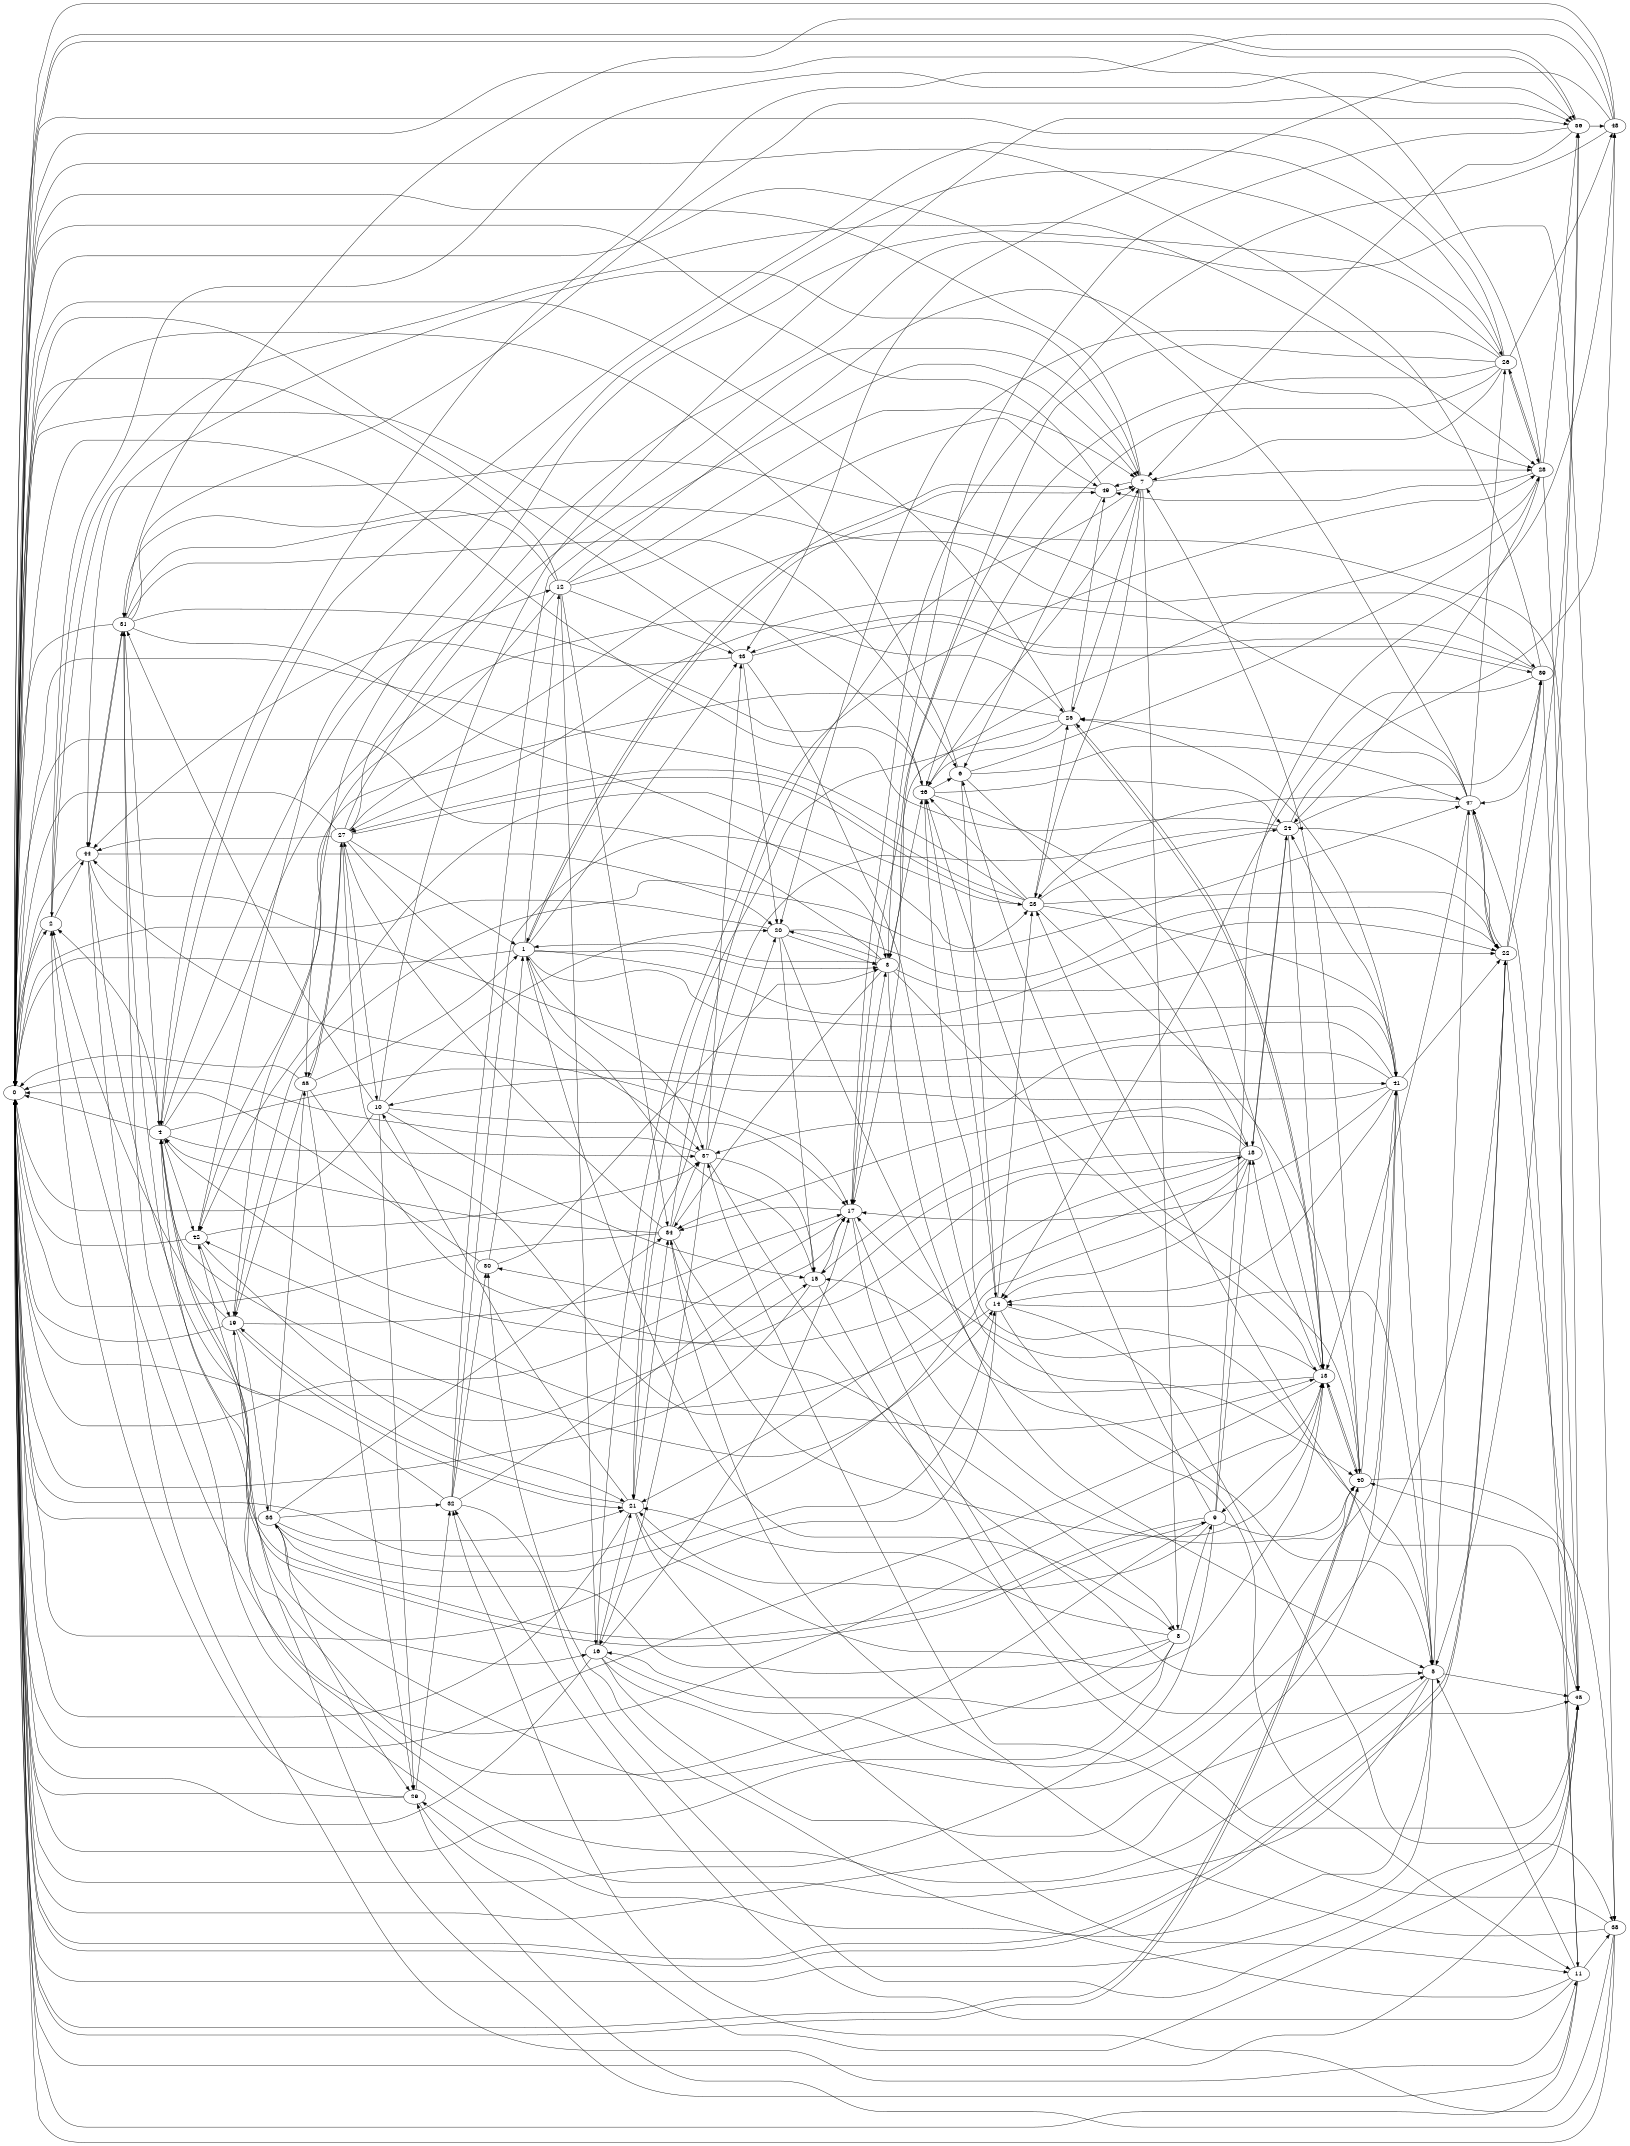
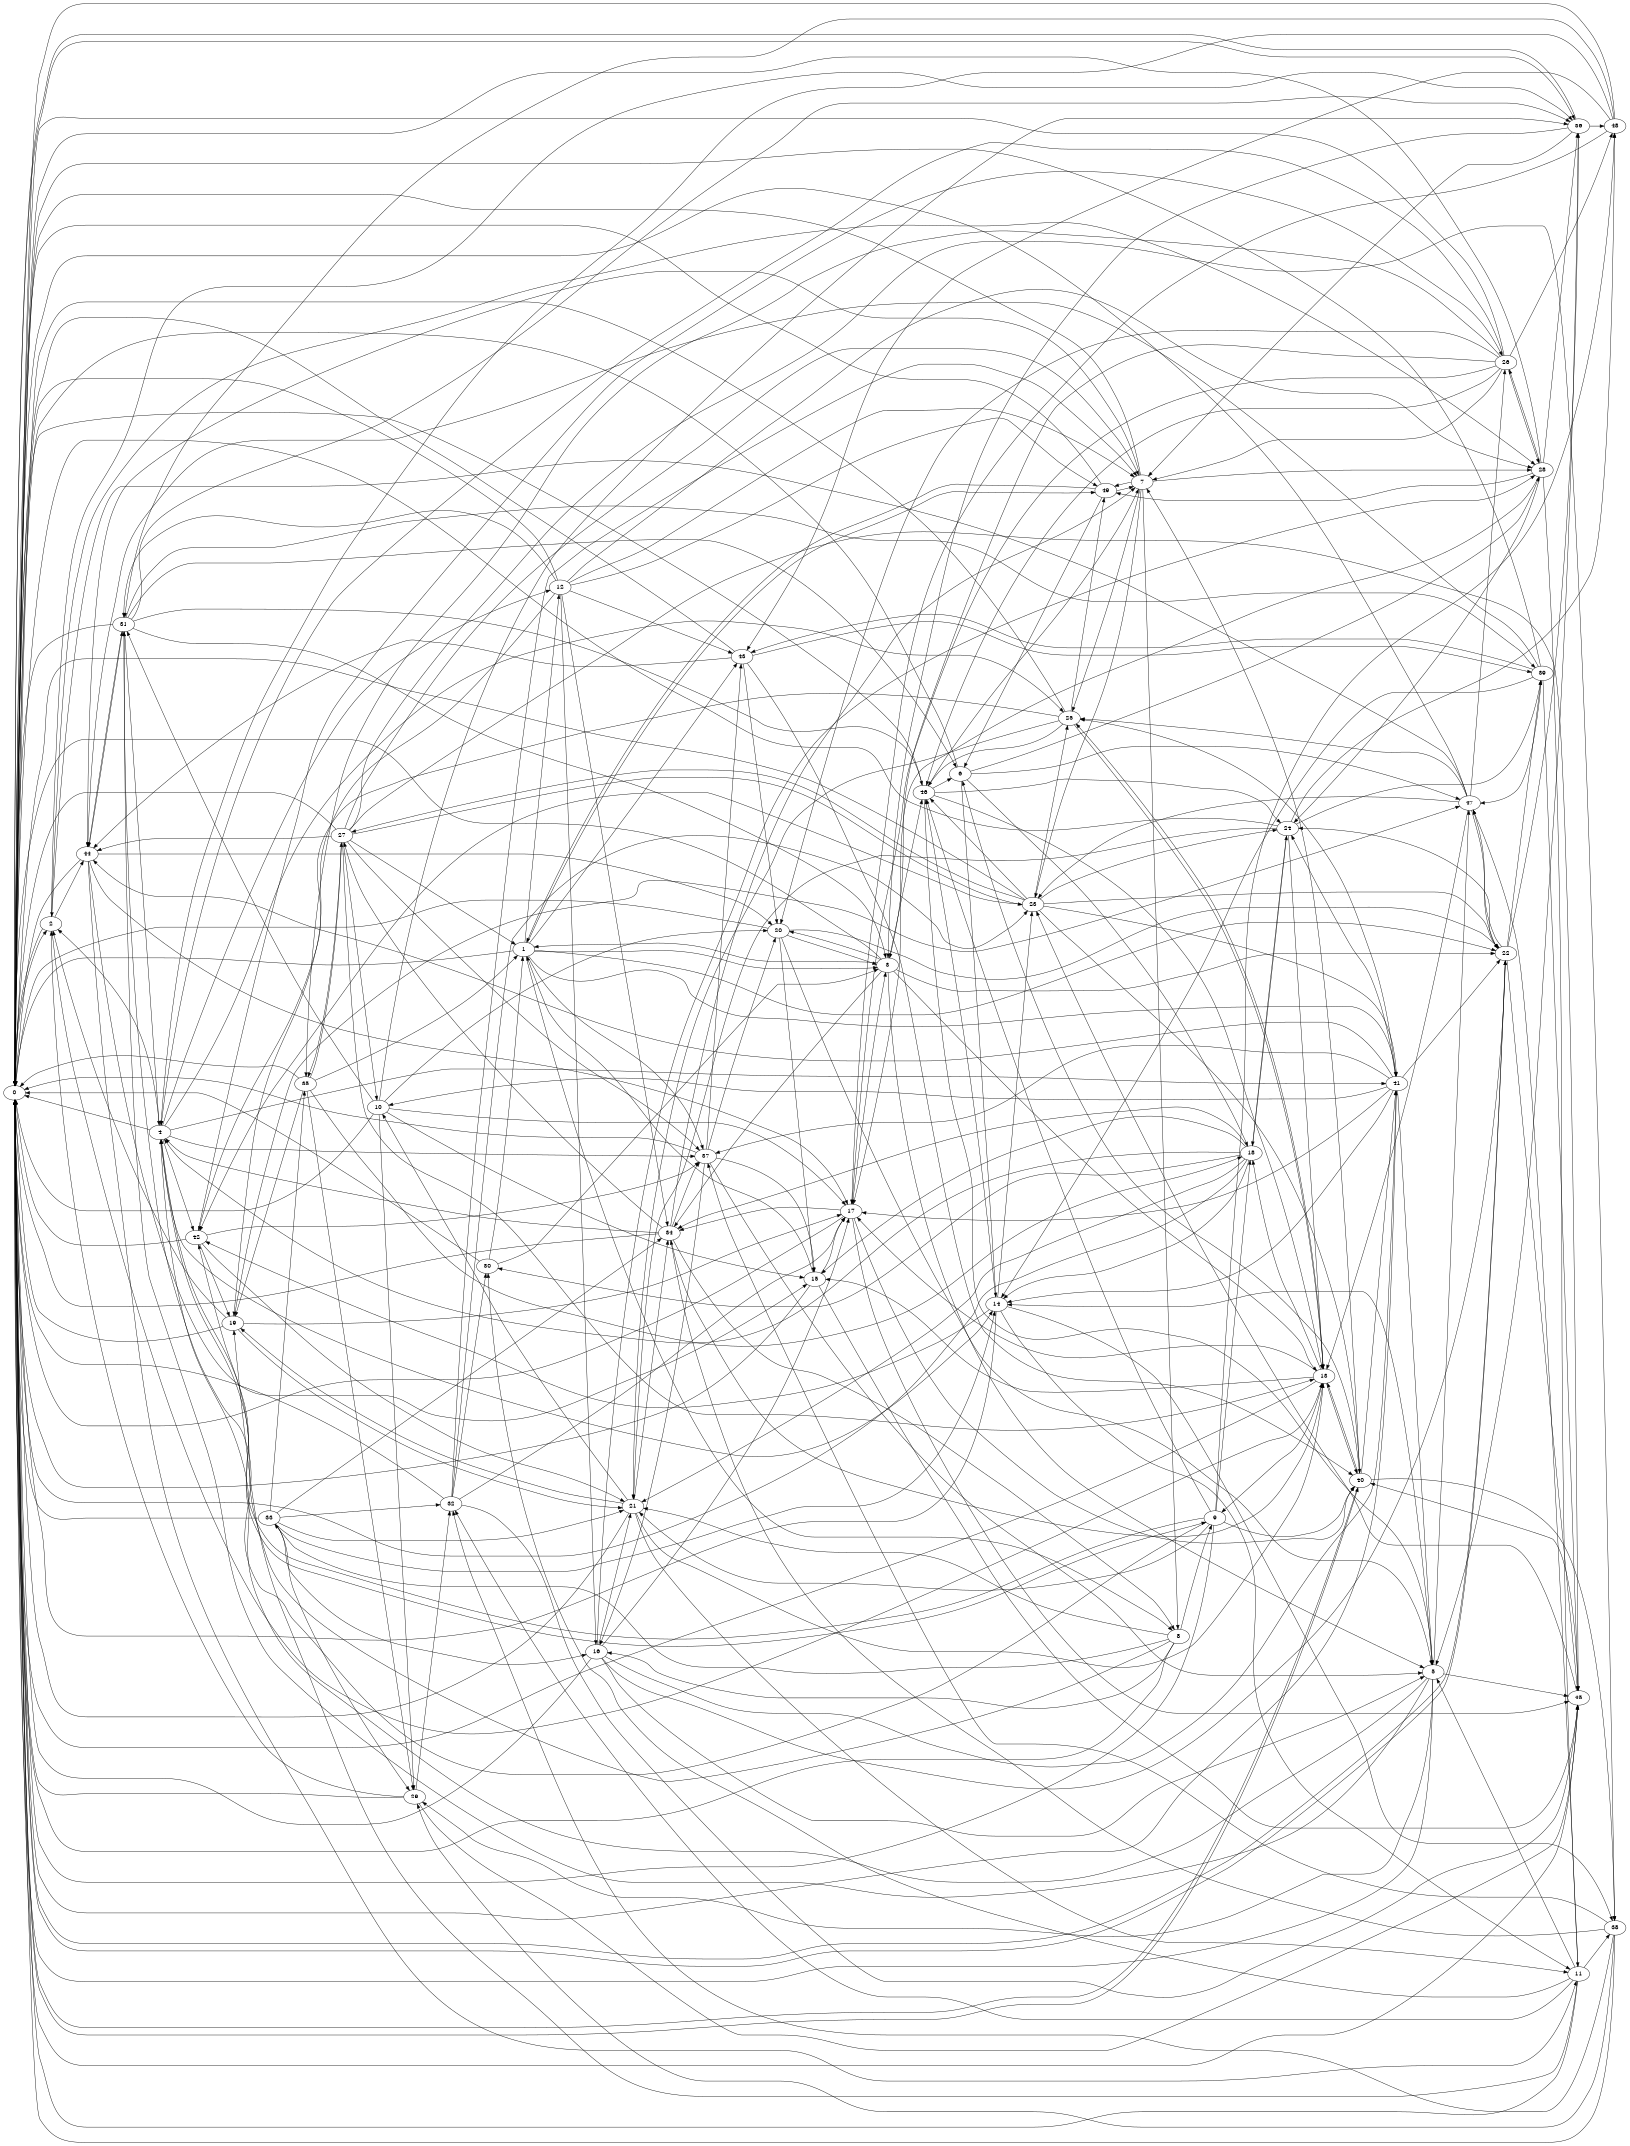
  strict digraph {
    rankdir=LR
    node [component_delay=3]
    edge [wire_delay=1]
    0
    2
    22
    36
    40
    13
    28
    44
    47
    45
    24
    39
    3
    5
    7
    48
    41
    6
    38
    9
    15
    25
    17
    18
    49
    26
    11
    20
    31
    23
    21
    43
    14
    1
    34
    46
    4
    29
    8
    37
    10
    32
    12
    42
    16
    33
    19
    27
    35
    30
    0 -> 2
    0 -> 22
    0 -> 36
    0 -> 40
    2 -> 0
    2 -> 36
    2 -> 13
    2 -> 28
    2 -> 44
    22 -> 0
    22 -> 36
    22 -> 47
    22 -> 45
    22 -> 24
    22 -> 39
    36 -> 0
    36 -> 3
    36 -> 5
    36 -> 7
    36 -> 48
    40 -> 0
    40 -> 13
    40 -> 7
    40 -> 41
    40 -> 6
    40 -> 38
    13 -> 0
    13 -> 40
    13 -> 9
    13 -> 15
    13 -> 25
    13 -> 17
    13 -> 18
    28 -> 0
    28 -> 36
    28 -> 24
    28 -> 17
    28 -> 49
    28 -> 26
    28 -> 11
    44 -> 0
    44 -> 15
    44 -> 17
    44 -> 11
    44 -> 20
    44 -> 31
    47 -> 0
    47 -> 2
    47 -> 22
    47 -> 13
    47 -> 25
    47 -> 26
    47 -> 23
    45 -> 0
    45 -> 40
    45 -> 23
    24 -> 0
    24 -> 13
    24 -> 39
    24 -> 48
    24 -> 18
    24 -> 21
    39 -> 0
-   39 -> 27
+   39 -> 44
    39 -> 47
    39 -> 45
    39 -> 43
    39 -> 14
    3 -> 0
    3 -> 22
    3 -> 13
    3 -> 5
    3 -> 20
    3 -> 1
    3 -> 34
    3 -> 46
    5 -> 0
    5 -> 47
    5 -> 45
    5 -> 31
    5 -> 14
    5 -> 4
    5 -> 29
    7 -> 0
    7 -> 28
    7 -> 44
    7 -> 25
    7 -> 49
    7 -> 23
    7 -> 8
    48 -> 0
    48 -> 17
    48 -> 31
    48 -> 43
    48 -> 4
    41 -> 0
    41 -> 22
    41 -> 44
    41 -> 24
    41 -> 5
    41 -> 25
    41 -> 17
    41 -> 14
    41 -> 37
    41 -> 10
    6 -> 0
    6 -> 28
    6 -> 47
    6 -> 18
    6 -> 14
    38 -> 0
    38 -> 34
    38 -> 29
    38 -> 37
    38 -> 32
    9 -> 0
    9 -> 40
    9 -> 48
    9 -> 18
    9 -> 31
    9 -> 21
    9 -> 46
    9 -> 4
    15 -> 0
    15 -> 45
    15 -> 17
    15 -> 1
    25 -> 0
    25 -> 13
    25 -> 49
    25 -> 21
    25 -> 46
    25 -> 42
    17 -> 0
    17 -> 40
    17 -> 45
    17 -> 3
    17 -> 34
    18 -> 0
    18 -> 24
    18 -> 15
    18 -> 21
    18 -> 14
    18 -> 34
    18 -> 4
    18 -> 30
    49 -> 0
    49 -> 7
    49 -> 6
    49 -> 1
    26 -> 0
    26 -> 28
    26 -> 3
    26 -> 7
    26 -> 48
    26 -> 17
    26 -> 20
    26 -> 46
    26 -> 4
    26 -> 35
    11 -> 0
    11 -> 47
    11 -> 5
    11 -> 38
    11 -> 32
    11 -> 19
    11 -> 30
    20 -> 0
    20 -> 22
    20 -> 3
    20 -> 5
    20 -> 15
    31 -> 0
    31 -> 36
    31 -> 44
    31 -> 39
    31 -> 3
    31 -> 6
    31 -> 46
    31 -> 4
    23 -> 0
    23 -> 22
    23 -> 40
    23 -> 24
    23 -> 41
    23 -> 25
    23 -> 46
    23 -> 42
    23 -> 27
    21 -> 0
    21 -> 13
    21 -> 11
    21 -> 34
    21 -> 10
    21 -> 19
    43 -> 0
    43 -> 40
    43 -> 44
    43 -> 39
    43 -> 20
    14 -> 0
    14 -> 38
    14 -> 11
    14 -> 23
    14 -> 46
    14 -> 42
    1 -> 0
    1 -> 22
    1 -> 3
    1 -> 41
    1 -> 49
    1 -> 43
    1 -> 8
    1 -> 37
    1 -> 12
    34 -> 0
    34 -> 13
    34 -> 7
    34 -> 4
    34 -> 8
    34 -> 37
    34 -> 27
    46 -> 0
    46 -> 13
    46 -> 24
    46 -> 5
    46 -> 7
    46 -> 6
    4 -> 0
    4 -> 2
    4 -> 41
    4 -> 9
    4 -> 25
    4 -> 14
    4 -> 37
    4 -> 12
    4 -> 42
    29 -> 0
    29 -> 2
    29 -> 45
    29 -> 32
    8 -> 0
    8 -> 9
    8 -> 21
    8 -> 42
    8 -> 16
    8 -> 33
    37 -> 0
    37 -> 5
    37 -> 15
    37 -> 20
    37 -> 43
    37 -> 16
    10 -> 0
    10 -> 36
    10 -> 15
    10 -> 17
    10 -> 20
    10 -> 31
    10 -> 29
    32 -> 0
    32 -> 45
    32 -> 7
    32 -> 17
    32 -> 23
    32 -> 30
    12 -> 0
    12 -> 28
    12 -> 7
    12 -> 49
    12 -> 31
    12 -> 43
    12 -> 34
    12 -> 16
    12 -> 19
    42 -> 0
    42 -> 26
    42 -> 21
    42 -> 37
    42 -> 19
    16 -> 0
    16 -> 22
    16 -> 28
    16 -> 5
    16 -> 41
    16 -> 17
    16 -> 21
    33 -> 0
    33 -> 21
    33 -> 14
    33 -> 34
    33 -> 29
    33 -> 32
    33 -> 16
    33 -> 35
    19 -> 0
    19 -> 2
    19 -> 47
    19 -> 17
    19 -> 21
-   19 -> 33
    27 -> 0
    27 -> 13
    27 -> 44
    27 -> 45
    27 -> 7
    27 -> 38
    27 -> 23
    27 -> 1
    27 -> 37
    27 -> 10
    27 -> 35
    35 -> 0
    35 -> 18
    35 -> 1
    35 -> 29
    35 -> 19
    35 -> 27
    30 -> 0
    30 -> 3
    30 -> 1
  }
